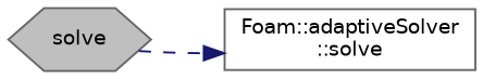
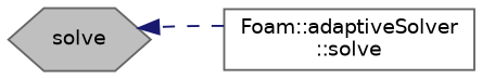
  digraph {
    rankdir=LR
    node [color=gray40 fontname=Helvetica fontsize=10]
    n1 [fillcolor=grey75 fontcolor=black height=0.2 label=solve shape=hexagon style=filled width=0.4]
    n2 [height=0.2 label="Foam::adaptiveSolver\l::solve" shape=box width=0.4]
-   n1 -> n2 [color=midnightblue fontname=Helvetica fontsize=10 labelfontname=Helvetica labelfontsize=10 style=dashed]
+   n2 -> n1 [color=midnightblue fontname=Helvetica fontsize=10 labelfontname=Helvetica labelfontsize=10 style=dashed]
  }
